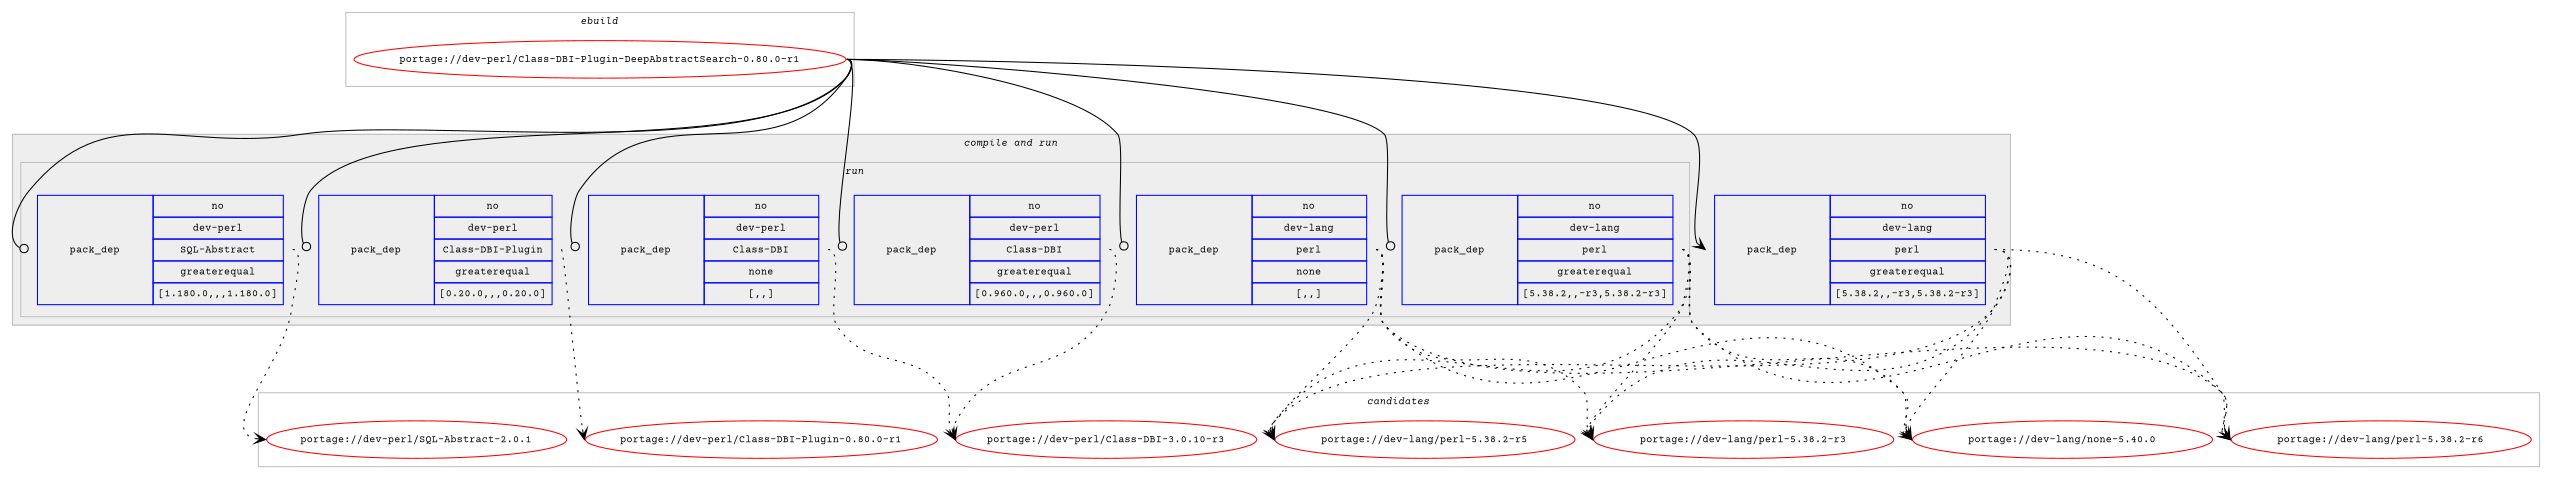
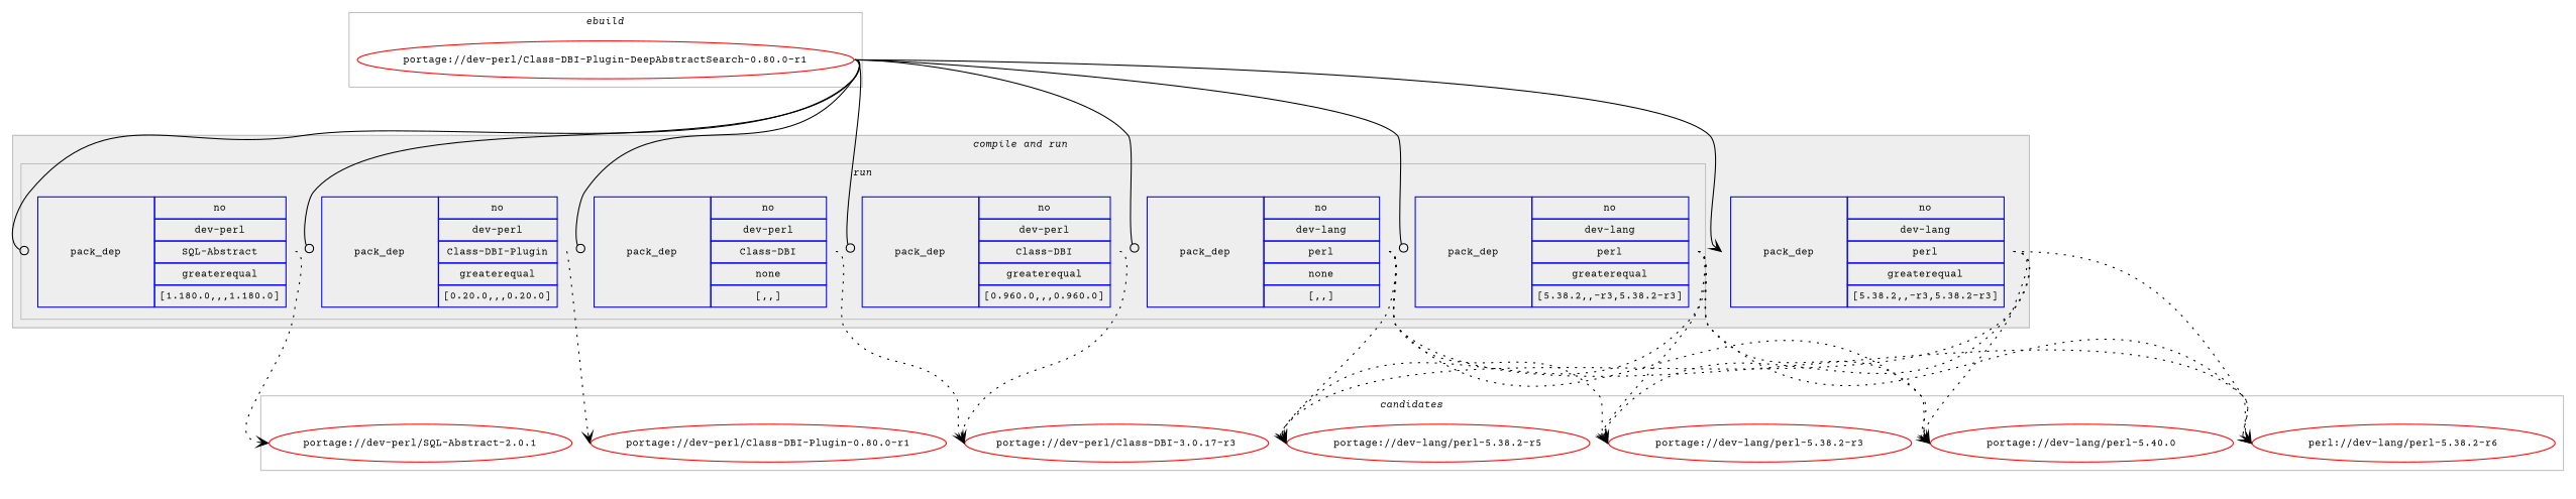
  digraph {
    compound=true
    concentrate=true
    fontname="Courier Prime"
    fontsize=10
    newrank=true
    rankdir=TB
    ranksep=1.5
    node [color=red fontname="Courier Prime" fontsize=10]
    edge [arrowhead=vee fontname="Courier Prime" headport=w style=dotted tailport=e weight=100]
    n1 [label="portage://dev-perl/Class-DBI-Plugin-DeepAbstractSearch-0.80.0-r1" width=4]
    n2 [color=blue label=<<TABLE BORDER="0" CELLBORDER="1" CELLSPACING="0" CELLPADDING="4" WIDTH="220"><TR><TD ROWSPAN="6" CELLPADDING="30">pack_dep</TD></TR><TR><TD WIDTH="110">no</TD></TR><TR><TD>dev-lang</TD></TR><TR><TD>perl</TD></TR><TR><TD>greaterequal</TD></TR><TR><TD>[5.38.2,,-r3,5.38.2-r3]</TD></TR></TABLE>> shape=none]
    n3 [color=blue label=<<TABLE BORDER="0" CELLBORDER="1" CELLSPACING="0" CELLPADDING="4" WIDTH="220"><TR><TD ROWSPAN="6" CELLPADDING="30">pack_dep</TD></TR><TR><TD WIDTH="110">no</TD></TR><TR><TD>dev-lang</TD></TR><TR><TD>perl</TD></TR><TR><TD>greaterequal</TD></TR><TR><TD>[5.38.2,,-r3,5.38.2-r3]</TD></TR></TABLE>> shape=none]
    n4 [color=blue label=<<TABLE BORDER="0" CELLBORDER="1" CELLSPACING="0" CELLPADDING="4" WIDTH="220"><TR><TD ROWSPAN="6" CELLPADDING="30">pack_dep</TD></TR><TR><TD WIDTH="110">no</TD></TR><TR><TD>dev-lang</TD></TR><TR><TD>perl</TD></TR><TR><TD>none</TD></TR><TR><TD>[,,]</TD></TR></TABLE>> shape=none]
    n5 [color=blue label=<<TABLE BORDER="0" CELLBORDER="1" CELLSPACING="0" CELLPADDING="4" WIDTH="220"><TR><TD ROWSPAN="6" CELLPADDING="30">pack_dep</TD></TR><TR><TD WIDTH="110">no</TD></TR><TR><TD>dev-perl</TD></TR><TR><TD>Class-DBI</TD></TR><TR><TD>greaterequal</TD></TR><TR><TD>[0.960.0,,,0.960.0]</TD></TR></TABLE>> shape=none]
    n6 [color=blue label=<<TABLE BORDER="0" CELLBORDER="1" CELLSPACING="0" CELLPADDING="4" WIDTH="220"><TR><TD ROWSPAN="6" CELLPADDING="30">pack_dep</TD></TR><TR><TD WIDTH="110">no</TD></TR><TR><TD>dev-perl</TD></TR><TR><TD>Class-DBI</TD></TR><TR><TD>none</TD></TR><TR><TD>[,,]</TD></TR></TABLE>> shape=none]
    n7 [color=blue label=<<TABLE BORDER="0" CELLBORDER="1" CELLSPACING="0" CELLPADDING="4" WIDTH="220"><TR><TD ROWSPAN="6" CELLPADDING="30">pack_dep</TD></TR><TR><TD WIDTH="110">no</TD></TR><TR><TD>dev-perl</TD></TR><TR><TD>Class-DBI-Plugin</TD></TR><TR><TD>greaterequal</TD></TR><TR><TD>[0.20.0,,,0.20.0]</TD></TR></TABLE>> shape=none]
    n8 [color=blue label=<<TABLE BORDER="0" CELLBORDER="1" CELLSPACING="0" CELLPADDING="4" WIDTH="220"><TR><TD ROWSPAN="6" CELLPADDING="30">pack_dep</TD></TR><TR><TD WIDTH="110">no</TD></TR><TR><TD>dev-perl</TD></TR><TR><TD>SQL-Abstract</TD></TR><TR><TD>greaterequal</TD></TR><TR><TD>[1.180.0,,,1.180.0]</TD></TR></TABLE>> shape=none]
    n9 [label="portage://dev-lang/perl-5.38.2-r3" width=4]
    n10 [label="portage://dev-lang/perl-5.38.2-r5" width=4]
-   n11 [label="portage://dev-lang/perl-5.38.2-r6" width=4]
-   n12 [label="portage://dev-lang/none-5.40.0" width=4]
-   n13 [label="portage://dev-perl/Class-DBI-3.0.10-r3" width=4]
+   n11 [label="perl://dev-lang/perl-5.38.2-r6" width=4]
+   n12 [label="portage://dev-lang/perl-5.40.0" width=4]
+   n13 [label="portage://dev-perl/Class-DBI-3.0.17-r3" width=4]
    n14 [label="portage://dev-perl/Class-DBI-Plugin-0.80.0-r1" width=4]
    n15 [label="portage://dev-perl/SQL-Abstract-2.0.1" width=4]
    subgraph cluster_1 {
      color=gray
      label=<<i>ebuild</i>>
      rank=same
      n1
    }
    subgraph cluster_2 {
      color=gray
      label=<<i>dependencies</i>>
      subgraph cluster_3 {
        color=gray
        fillcolor="#eeeeee"
        label=<<i>compile</i>>
        style=filled
        subgraph sub_4 {
          color=gray
          fillcolor="#eeeeee"
          label=<<i>compile</i>>
          style=filled
          n2
        }
      }
      subgraph cluster_5 {
        color=gray
        fillcolor="#eeeeee"
        label=<<i>compile and run</i>>
        style=filled
      }
      subgraph cluster_6 {
        color=gray
        fillcolor="#eeeeee"
        label=<<i>run</i>>
        style=filled
        subgraph sub_7 {
          color=gray
          fillcolor="#eeeeee"
          label=<<i>run</i>>
          style=filled
          n3
        }
        subgraph sub_8 {
          color=gray
          fillcolor="#eeeeee"
          label=<<i>run</i>>
          style=filled
          n4
        }
        subgraph sub_9 {
          color=gray
          fillcolor="#eeeeee"
          label=<<i>run</i>>
          style=filled
          n5
        }
        subgraph sub_10 {
          color=gray
          fillcolor="#eeeeee"
          label=<<i>run</i>>
          style=filled
          n6
        }
        subgraph sub_11 {
          color=gray
          fillcolor="#eeeeee"
          label=<<i>run</i>>
          style=filled
          n7
        }
        subgraph sub_12 {
          color=gray
          fillcolor="#eeeeee"
          label=<<i>run</i>>
          style=filled
          n8
        }
      }
    }
    subgraph cluster_13 {
      color=gray
      label=<<i>candidates</i>>
      rank=same
      subgraph sub_14 {
        color=black
        label=<<i>candidates</i>>
        nodesep=1
        rank=same
        n9
        n10
        n11
        n12
      }
      subgraph sub_15 {
        color=black
        label=<<i>candidates</i>>
        nodesep=1
        rank=same
        n9
        n10
        n11
        n12
      }
      subgraph sub_16 {
        color=black
        label=<<i>candidates</i>>
        nodesep=1
        rank=same
        n9
        n10
        n11
        n12
      }
      subgraph sub_17 {
        color=black
        label=<<i>candidates</i>>
        nodesep=1
        rank=same
        n13
      }
      subgraph sub_18 {
        color=black
        label=<<i>candidates</i>>
        nodesep=1
        rank=same
        n13
      }
      subgraph sub_19 {
        color=black
        label=<<i>candidates</i>>
        nodesep=1
        rank=same
        n14
      }
      subgraph sub_20 {
        color=black
        label=<<i>candidates</i>>
        nodesep=1
        rank=same
        n15
      }
    }
    n1 -> n2 [style=solid weight=20]
    n1 -> n3 [arrowhead=odot style=solid weight=20]
    n1 -> n4 [arrowhead=odot style=solid weight=20]
    n1 -> n5 [arrowhead=odot style=solid weight=20]
    n1 -> n6 [arrowhead=odot style=solid weight=20]
    n1 -> n7 [arrowhead=odot style=solid weight=20]
    n1 -> n8 [arrowhead=odot style=solid weight=20]
    n2 -> n9
    n2 -> n10
    n2 -> n11
    n2 -> n12
    n3 -> n9
    n3 -> n10
    n3 -> n11
    n3 -> n12
    n4 -> n9
    n4 -> n10
    n4 -> n11
    n4 -> n12
    n5 -> n13
    n6 -> n13
    n7 -> n14
    n8 -> n15
  }
